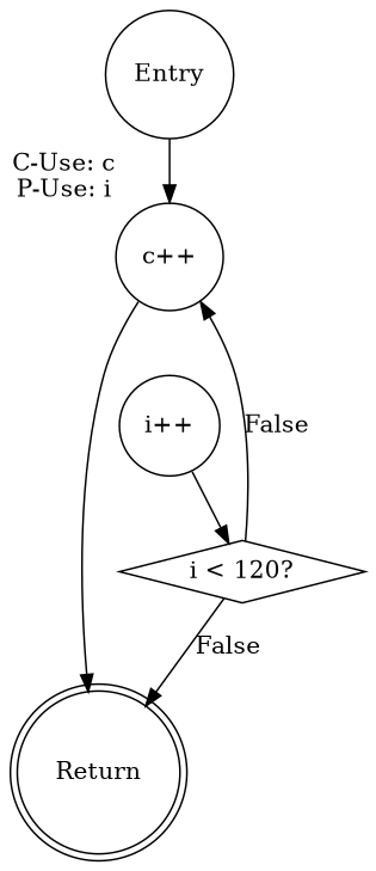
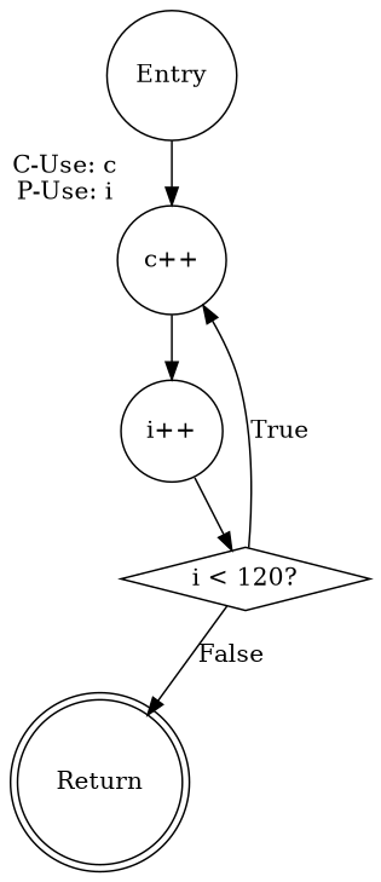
  digraph {
    rankdir=TB
    node [shape=circle]
    n1 [label=Entry]
    n2 [label="c++" xlabel="C-Use: c\nP-Use: i"]
    n3 [label="i < 120?" shape=diamond]
    n4 [label=Return shape=doublecircle]
    n5 [label="i++"]
    n1 -> n2
-   n2 -> n4
-   n3 -> n2 [label=False]
+   n2 -> n5
+   n3 -> n2 [label=True]
    n3 -> n4 [label=False]
    n5 -> n3
  }
